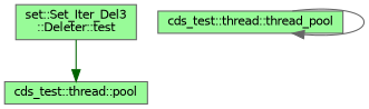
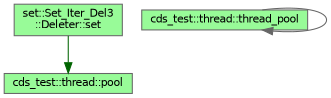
  digraph {
    rankdir=TB
    node [color=grey40 fillcolor=palegreen fontname=Helvetica fontsize=10 shape=box style=filled]
    edge [fontname=Helvetica fontsize=10 labelfontname=Helvetica labelfontsize=10 style=solid]
-   n1 [color=gray40 fontcolor=black height=0.2 label="set::Set_Iter_Del3\l::Deleter::test" width=0.4]
+   n1 [color=gray40 fontcolor=black height=0.2 label="set::Set_Iter_Del3\l::Deleter::set" width=0.4]
    n2 [height=0.2 label="cds_test::thread::pool" width=0.4]
    n3 [height=0.2 label="cds_test::thread::thread_pool" width=0.4]
    n1 -> n2 [color=darkgreen]
    n3 -> n3 [color=gray40]
  }
